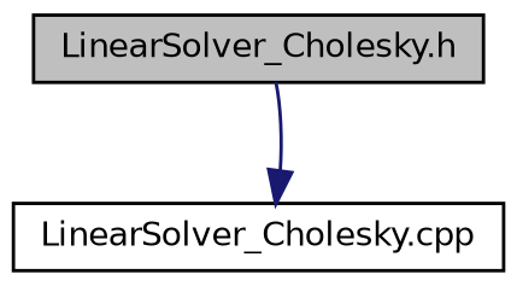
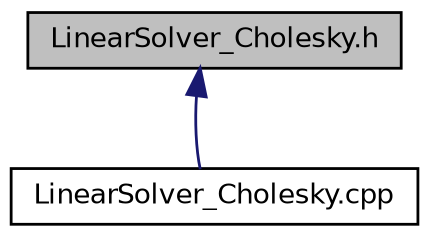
  digraph {
    node [color=black fontname=Helvetica fontsize=10 shape=record style=filled]
    n1 [fillcolor=grey75 fontcolor=black height=0.2 label="LinearSolver_Cholesky.h" width=0.4]
    n2 [fillcolor=white height=0.2 label="LinearSolver_Cholesky.cpp" width=0.4]
-   n2 -> n1 [color=midnightblue dir=back fontname=Helvetica fontsize=10 labelfontname=Helvetica labelfontsize=10 style=solid]
+   n1 -> n2 [color=midnightblue dir=back fontname=Helvetica fontsize=10 labelfontname=Helvetica labelfontsize=10 style=solid]
  }
